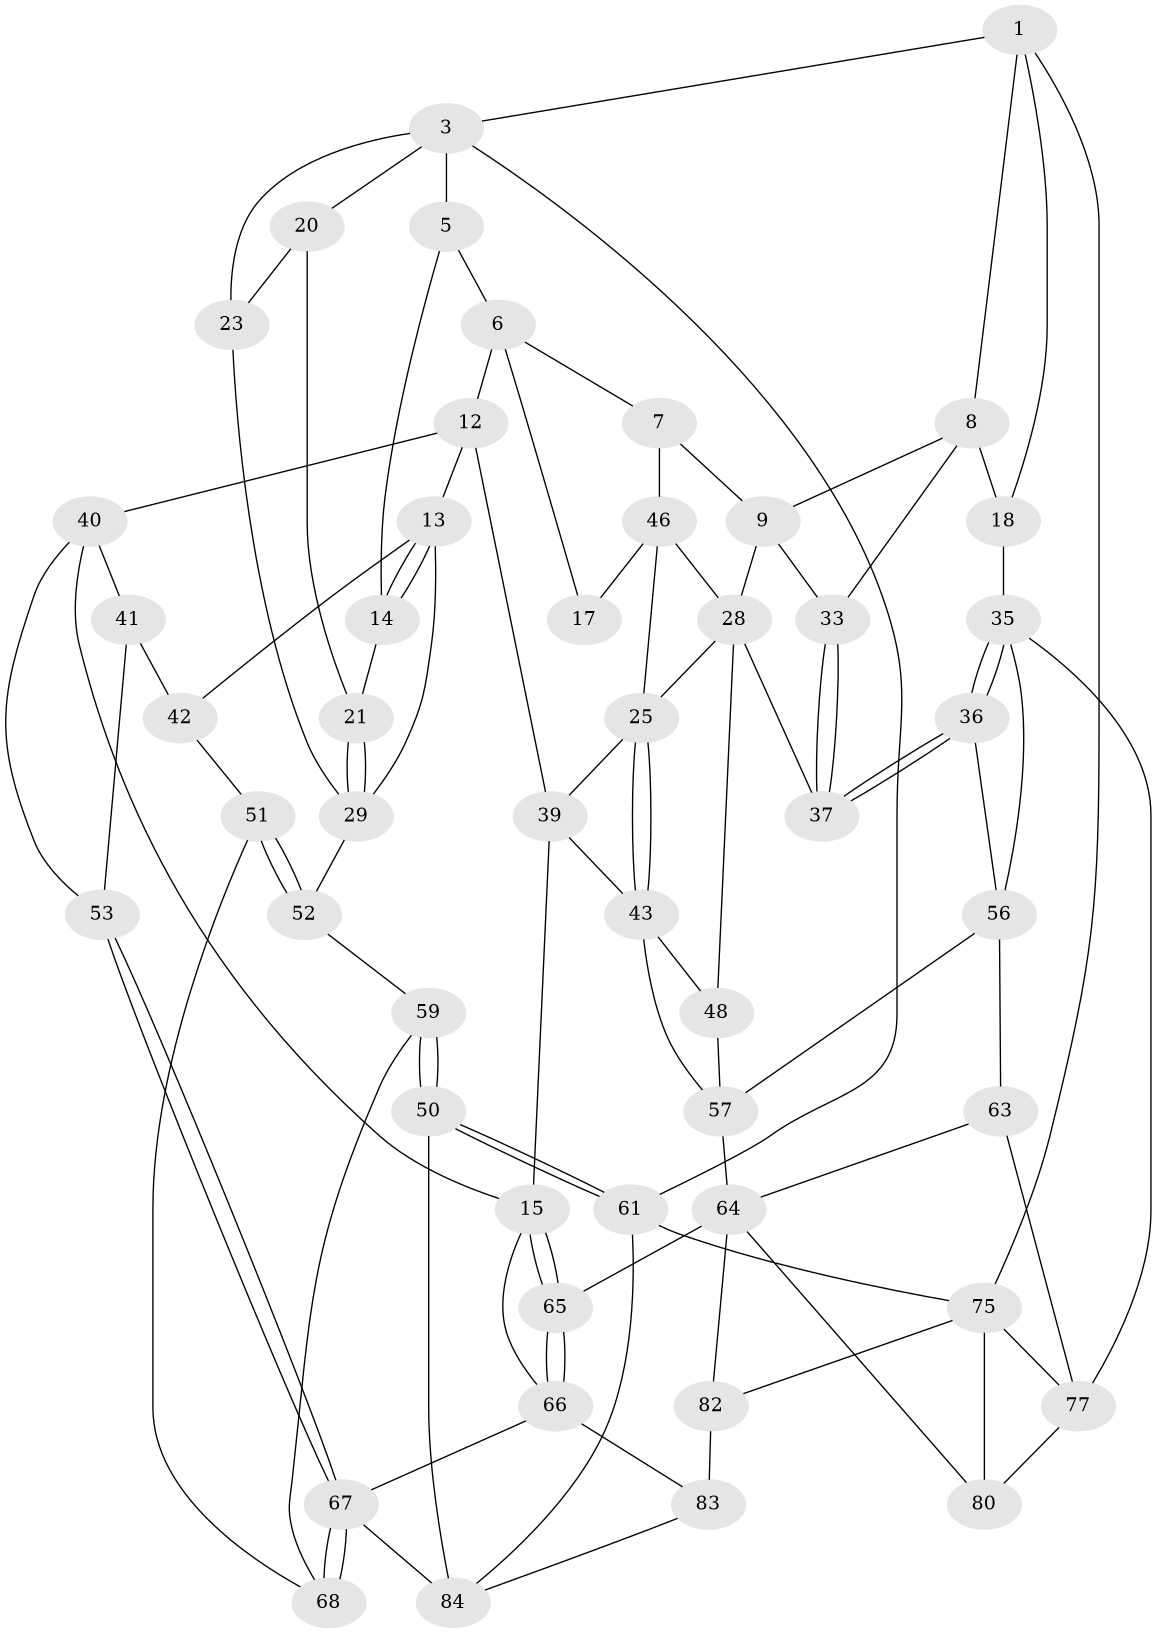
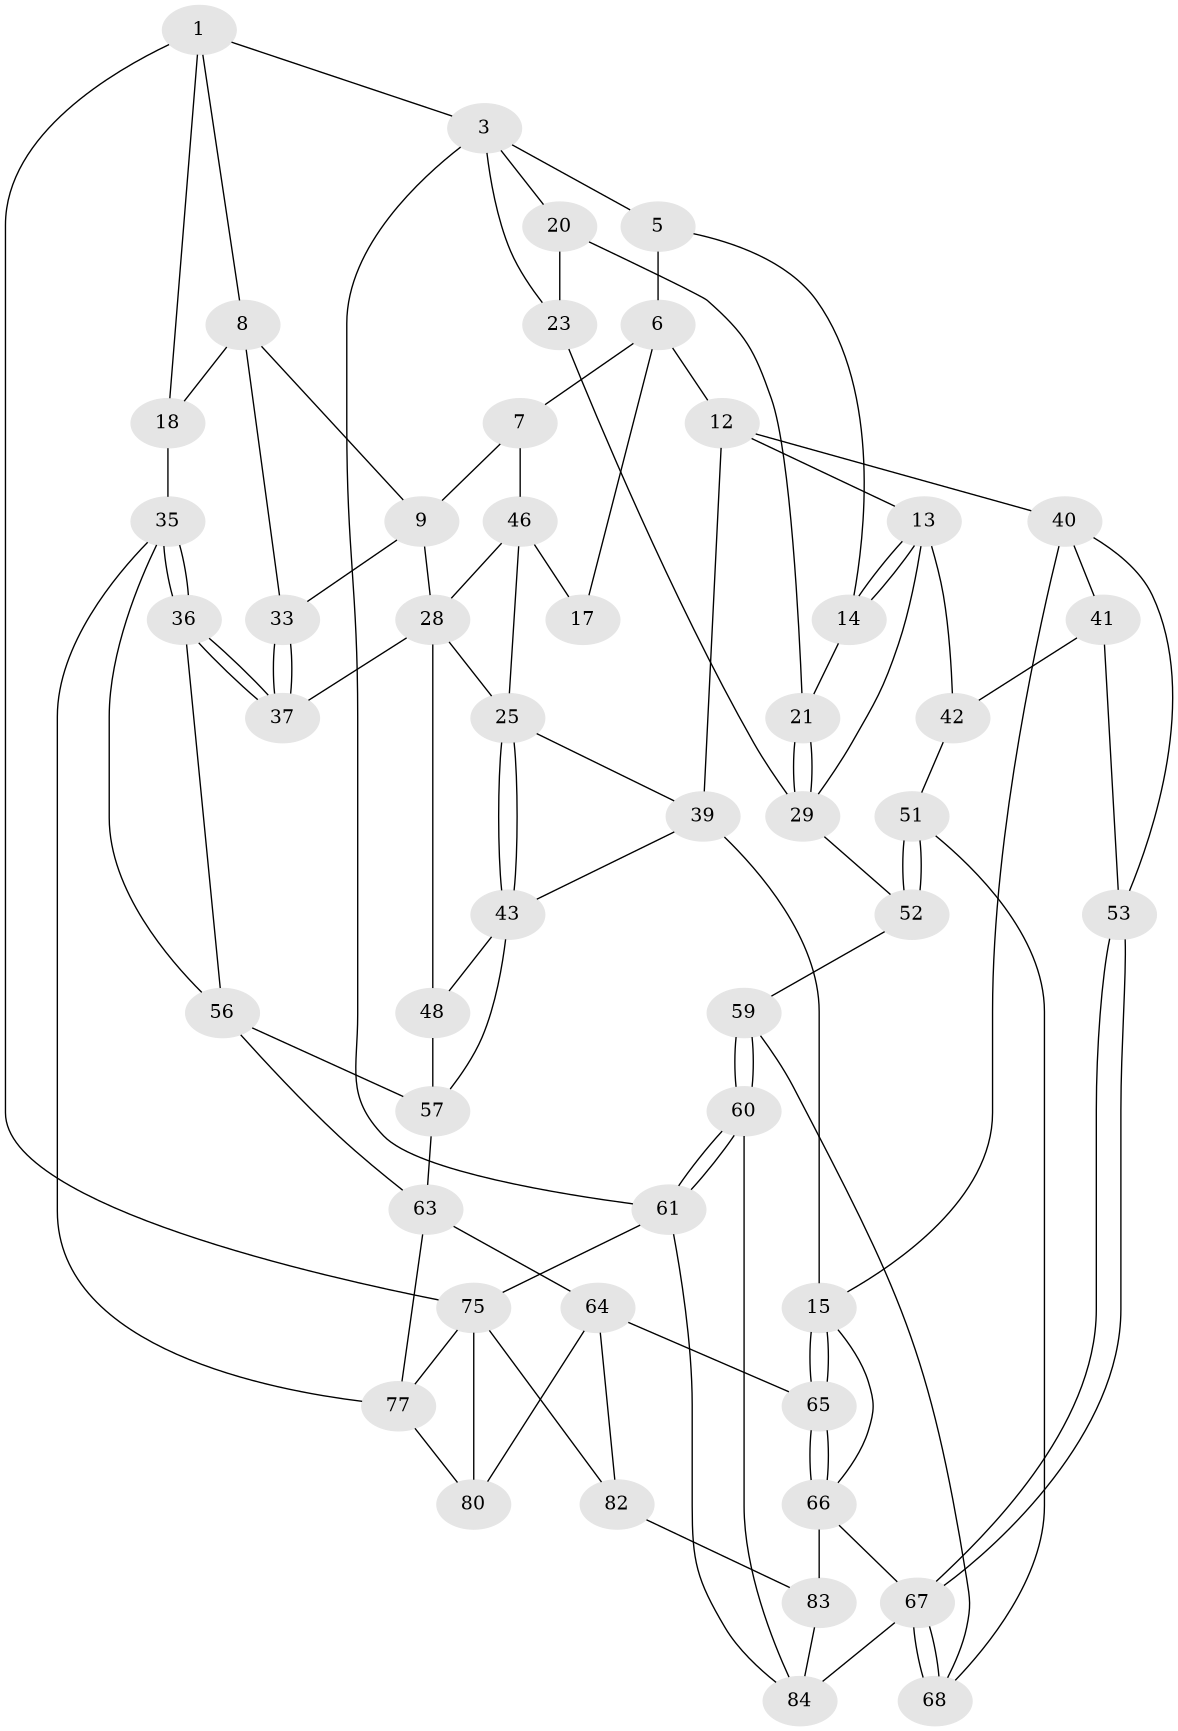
  graph {
    node [color=gray90 style=filled]
    1 [super="+2"]
    3 [super="+4"]
    8 [super="+19"]
    18
    75 [super="+76"]
    5 [super="+15"]
    20 [super="+22"]
    23
    61
    9 [super="+27"]
    33
    35 [super="+74"]
    77 [super="+79"]
    80
    82 [super="+86"]
    6 [super="+11"]
    14
    21
    29 [super="+30"]
    84 [super="+88"]
    7 [super="+10"]
    12 [super="+32"]
    17
    n24 [label=46 super="+24"]
    13 [super="+34"]
    n26 [label=39 super="+44"]
    40 [super="+47"]
    28 [super="+39"]
    25 [super="+26"]
    37 [super="+38"]
    48 [super="+55"]
    42 [super="+50"]
    43 [super="+49"]
    n34 [label=15 super="+46"]
    41 [super="+54"]
    53
    52 [super="+58"]
    51 [super="+69"]
    36
    56 [super="+72"]
    57 [super="+62"]
    59 [super="+78"]
    65
    66 [super="+70"]
    63 [super="+73"]
    67 [super="+71"]
    68
    83 [super="+87"]
-   60 [super="+85" label=50]
+   60 [super="+85"]
    64 [super="+81"]
    1 -- 3
    1 -- 8
    1 -- 18
    1 -- 75
    3 -- 5
    3 -- 20
    3 -- 23
    3 -- 61
    8 -- 18
    8 -- 9
    8 -- 33
    18 -- 35
    75 -- 77
    75 -- 80
    75 -- 82
    5 -- 6
    5 -- 14
    20 -- 23
    20 -- 21
    23 -- 29
    61 -- 75
    61 -- 84
    9 -- 33
    9 -- 28
    33 -- 37
    33 -- 37
    35 -- 77
    35 -- 36
    35 -- 36
    35 -- 56
    77 -- 80
    82 -- 83 [weight=2]
    6 -- 7
    6 -- 12
    6 -- 17
    14 -- 21
    21 -- 29
    21 -- 29
    29 -- 52
    7 -- 9
    7 -- n24
    12 -- 13
    12 -- n26
    12 -- 40
    n24 -- 17
    n24 -- 28
    n24 -- 25
    13 -- 14
    13 -- 14
    13 -- 29
    13 -- 42
    n26 -- 43
    n26 -- n34
    40 -- n34
    40 -- 41
    40 -- 53
    28 -- 25
    28 -- 37
    28 -- 48
    25 -- n26
    25 -- 43
    25 -- 43
    48 -- 57
    42 -- 51
    43 -- 48
    43 -- 57
    n34 -- 65
    n34 -- 65
    n34 -- 66
    41 -- 42 [weight=2]
    41 -- 53
    53 -- 67
    53 -- 67
    52 -- 59
    51 -- 52 [weight=2]
    51 -- 52
    51 -- 68
    36 -- 37
    36 -- 37
    36 -- 56
    56 -- 57
    56 -- 63
-   57 -- 64
+   57 -- 63
    59 -- 68
    59 -- 60 [weight=2]
    59 -- 60
    65 -- 66
    65 -- 66
    66 -- 67
    66 -- 83
    63 -- 77
    63 -- 64
    67 -- 84
    67 -- 68
    67 -- 68
    83 -- 84
    60 -- 61
    60 -- 61
    60 -- 84
    64 -- 80
    64 -- 82
    64 -- 65
  }
